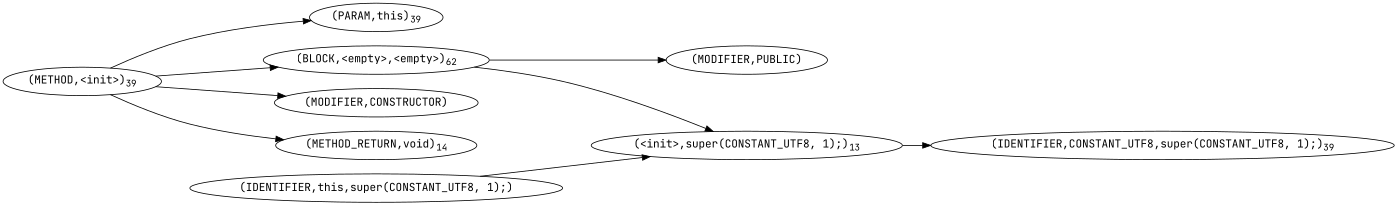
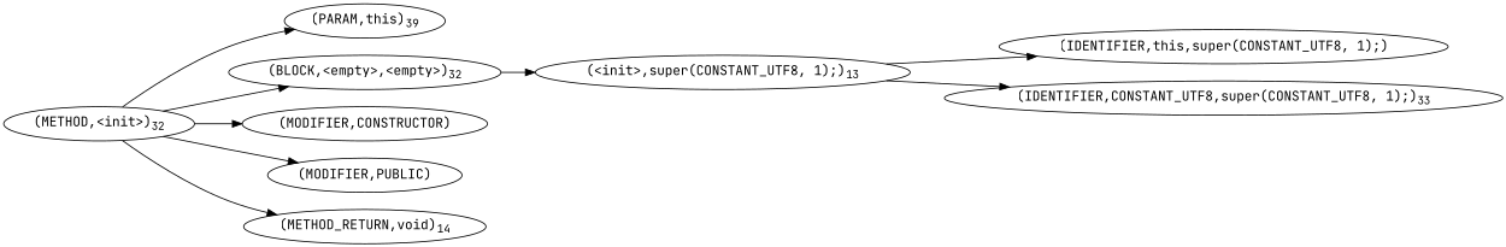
  digraph {
    fontname="JetBrains Mono"
    rankdir=LR
    node [fontname="JetBrains Mono"]
    edge [fontname="JetBrains Mono"]
-   n1 [label=<(METHOD,&lt;init&gt;)<SUB>39</SUB>>]
+   n1 [label=<(METHOD,&lt;init&gt;)<SUB>32</SUB>>]
    n2 [label=<(PARAM,this)<SUB>39</SUB>>]
-   n3 [label=<(BLOCK,&lt;empty&gt;,&lt;empty&gt;)<SUB>62</SUB>>]
+   n3 [label=<(BLOCK,&lt;empty&gt;,&lt;empty&gt;)<SUB>32</SUB>>]
    n4 [label=<(MODIFIER,CONSTRUCTOR)>]
    n5 [label=<(MODIFIER,PUBLIC)>]
    n6 [label=<(METHOD_RETURN,void)<SUB>14</SUB>>]
    n7 [label=<(&lt;init&gt;,super(CONSTANT_UTF8, 1);)<SUB>13</SUB>>]
    n8 [label=<(IDENTIFIER,this,super(CONSTANT_UTF8, 1);)>]
-   n9 [label=<(IDENTIFIER,CONSTANT_UTF8,super(CONSTANT_UTF8, 1);)<SUB>39</SUB>>]
+   n9 [label=<(IDENTIFIER,CONSTANT_UTF8,super(CONSTANT_UTF8, 1);)<SUB>33</SUB>>]
    n1 -> n2
    n1 -> n3
    n1 -> n4
-   n3 -> n5
+   n1 -> n5
    n1 -> n6
    n3 -> n7
-   n8 -> n7
+   n7 -> n8
    n7 -> n9
  }
